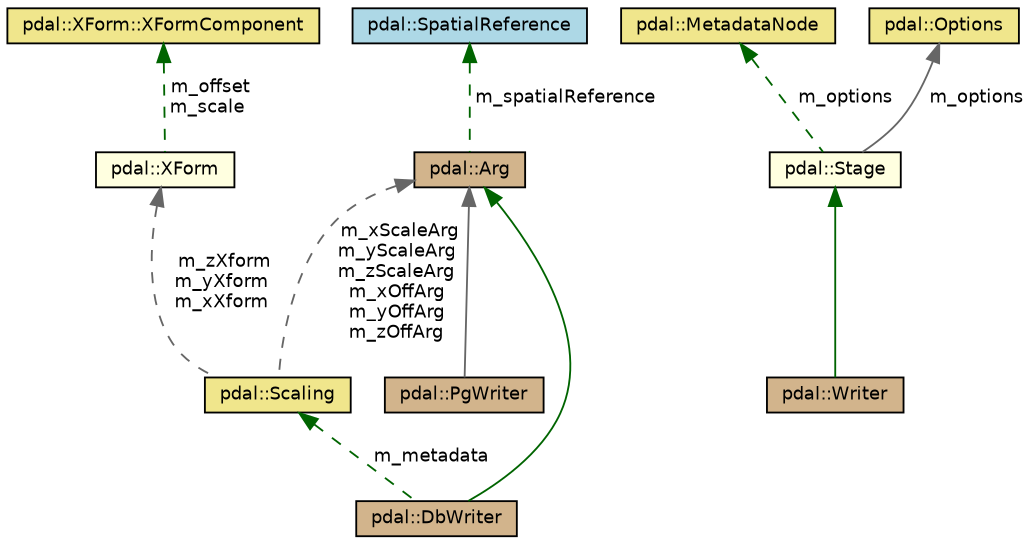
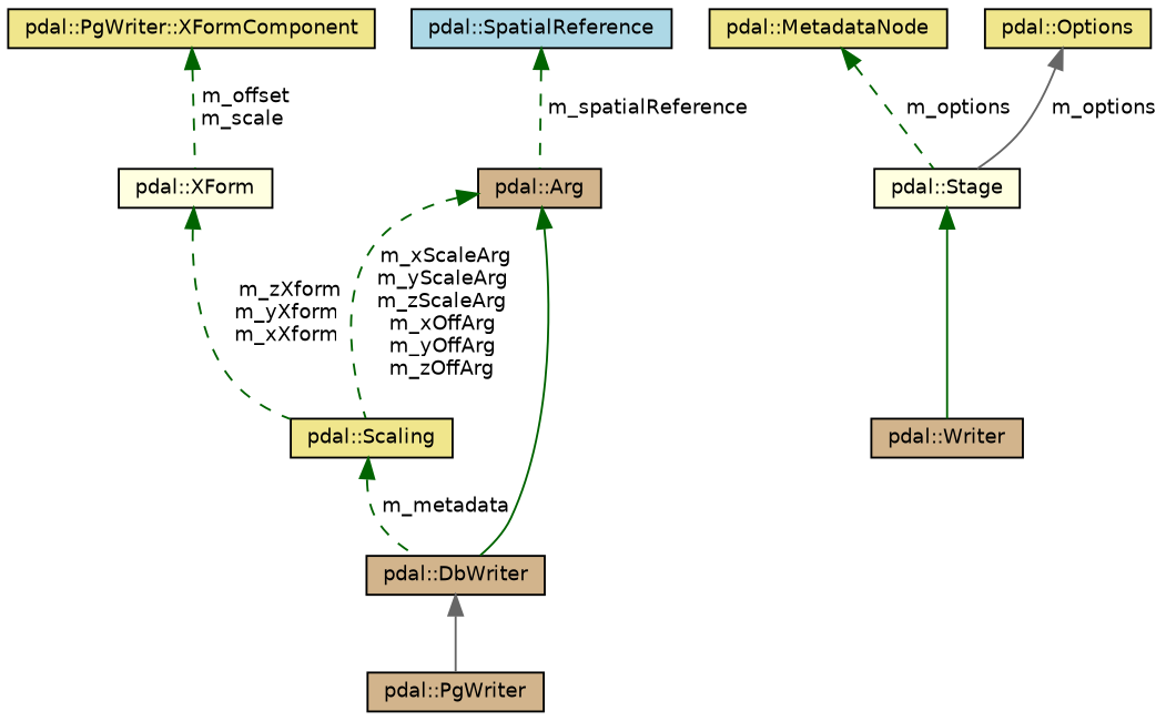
  digraph {
    node [color=black fillcolor=tan fontname=Helvetica fontsize=10 shape=record style=filled]
    edge [color=darkgreen dir=back fontname=Helvetica fontsize=10 labelfontname=Helvetica labelfontsize=10 style=dashed]
    n1 [fontcolor=black height=0.2 label="pdal::PgWriter" width=0.4]
    n2 [height=0.2 label="pdal::DbWriter" width=0.4]
    n3 [height=0.2 label="pdal::Writer" width=0.4]
    n4 [fillcolor=lightyellow height=0.2 label="pdal::Stage" width=0.4]
    n5 [fillcolor=khaki height=0.2 label="pdal::MetadataNode" width=0.4]
    n6 [fillcolor=lightblue height=0.2 label="pdal::SpatialReference" width=0.4]
    n7 [height=0.2 label="pdal::Arg" width=0.4]
    n8 [fillcolor=khaki height=0.2 label="pdal::Options" width=0.4]
    n9 [fillcolor=khaki height=0.2 label="pdal::Scaling" width=0.4]
    n10 [fillcolor=lightyellow height=0.2 label="pdal::XForm" width=0.4]
-   n11 [fillcolor=khaki height=0.2 label="pdal::XForm::XFormComponent" width=0.4]
-   n7 -> n1 [color=gray40 style=solid]
+   n11 [fillcolor=khaki height=0.2 label="pdal::PgWriter::XFormComponent" width=0.4]
+   n2 -> n1 [color=gray40 style=solid]
    n4 -> n3 [style=solid]
    n5 -> n4 [label=" m_options"]
    n6 -> n7 [label=" m_spatialReference"]
    n7 -> n2 [style=solid]
-   n7 -> n9 [color=gray40 label=" m_xScaleArg\nm_yScaleArg\nm_zScaleArg\nm_xOffArg\nm_yOffArg\nm_zOffArg"]
+   n7 -> n9 [label=" m_xScaleArg\nm_yScaleArg\nm_zScaleArg\nm_xOffArg\nm_yOffArg\nm_zOffArg"]
    n8 -> n4 [color=gray40 label=" m_options" style=solid]
    n9 -> n2 [label=" m_metadata"]
-   n10 -> n9 [color=gray40 label=" m_zXform\nm_yXform\nm_xXform"]
+   n10 -> n9 [label=" m_zXform\nm_yXform\nm_xXform"]
    n11 -> n10 [label=" m_offset\nm_scale"]
  }
